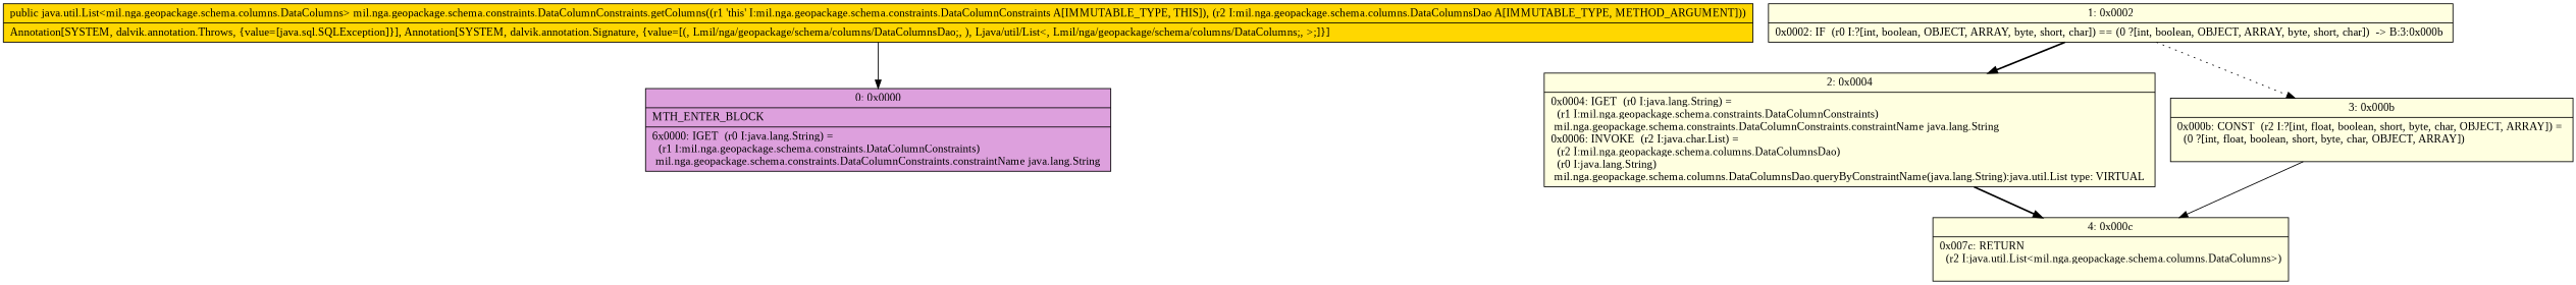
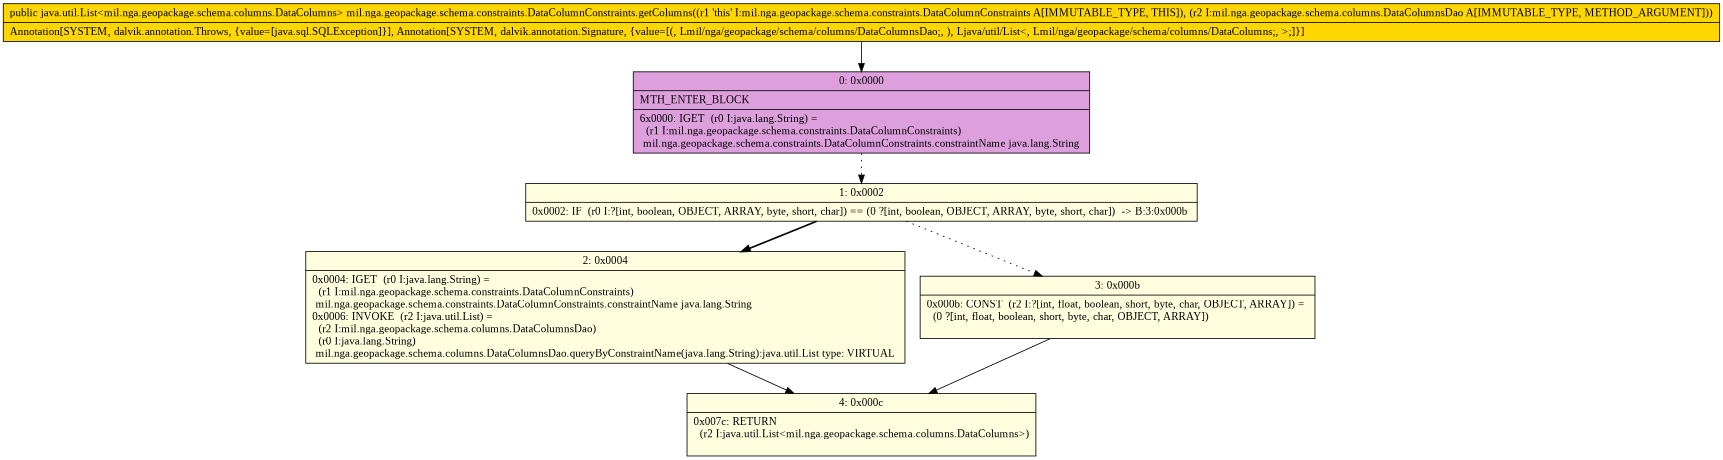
  digraph {
    fontname="Liberation Serif"
    node [fillcolor=lightyellow fontname="Liberation Serif" shape=record style=filled]
    edge [fontname="Liberation Serif" style=dotted]
    n1 [fillcolor=plum label="{0\:\ 0x0000|MTH_ENTER_BLOCK\l|6x0000: IGET  (r0 I:java.lang.String) = \l  (r1 I:mil.nga.geopackage.schema.constraints.DataColumnConstraints)\l mil.nga.geopackage.schema.constraints.DataColumnConstraints.constraintName java.lang.String \l}"]
    n2 [label="{1\:\ 0x0002|0x0002: IF  (r0 I:?[int, boolean, OBJECT, ARRAY, byte, short, char]) == (0 ?[int, boolean, OBJECT, ARRAY, byte, short, char])  \-\> B:3:0x000b \l}"]
-   n3 [label="{2\:\ 0x0004|0x0004: IGET  (r0 I:java.lang.String) = \l  (r1 I:mil.nga.geopackage.schema.constraints.DataColumnConstraints)\l mil.nga.geopackage.schema.constraints.DataColumnConstraints.constraintName java.lang.String \l0x0006: INVOKE  (r2 I:java.char.List) = \l  (r2 I:mil.nga.geopackage.schema.columns.DataColumnsDao)\l  (r0 I:java.lang.String)\l mil.nga.geopackage.schema.columns.DataColumnsDao.queryByConstraintName(java.lang.String):java.util.List type: VIRTUAL \l}"]
+   n3 [label="{2\:\ 0x0004|0x0004: IGET  (r0 I:java.lang.String) = \l  (r1 I:mil.nga.geopackage.schema.constraints.DataColumnConstraints)\l mil.nga.geopackage.schema.constraints.DataColumnConstraints.constraintName java.lang.String \l0x0006: INVOKE  (r2 I:java.util.List) = \l  (r2 I:mil.nga.geopackage.schema.columns.DataColumnsDao)\l  (r0 I:java.lang.String)\l mil.nga.geopackage.schema.columns.DataColumnsDao.queryByConstraintName(java.lang.String):java.util.List type: VIRTUAL \l}"]
    n4 [label="{3\:\ 0x000b|0x000b: CONST  (r2 I:?[int, float, boolean, short, byte, char, OBJECT, ARRAY]) = \l  (0 ?[int, float, boolean, short, byte, char, OBJECT, ARRAY])\l \l}"]
    n5 [label="{4\:\ 0x000c|0x007c: RETURN  \l  (r2 I:java.util.List\<mil.nga.geopackage.schema.columns.DataColumns\>)\l \l}"]
    n6 [fillcolor=gold label="{public java.util.List\<mil.nga.geopackage.schema.columns.DataColumns\> mil.nga.geopackage.schema.constraints.DataColumnConstraints.getColumns((r1 'this' I:mil.nga.geopackage.schema.constraints.DataColumnConstraints A[IMMUTABLE_TYPE, THIS]), (r2 I:mil.nga.geopackage.schema.columns.DataColumnsDao A[IMMUTABLE_TYPE, METHOD_ARGUMENT]))  | Annotation[SYSTEM, dalvik.annotation.Throws, \{value=[java.sql.SQLException]\}], Annotation[SYSTEM, dalvik.annotation.Signature, \{value=[(, Lmil\/nga\/geopackage\/schema\/columns\/DataColumnsDao;, ), Ljava\/util\/List\<, Lmil\/nga\/geopackage\/schema\/columns\/DataColumns;, \>;]\}]\l}"]
+   n1 -> n2
    n2 -> n3 [style=bold]
    n2 -> n4
-   n3 -> n5 [style=bold]
+   n3 -> n5 [style=solid]
    n4 -> n5 [style=solid]
    n6 -> n1 [style=solid]
  }
